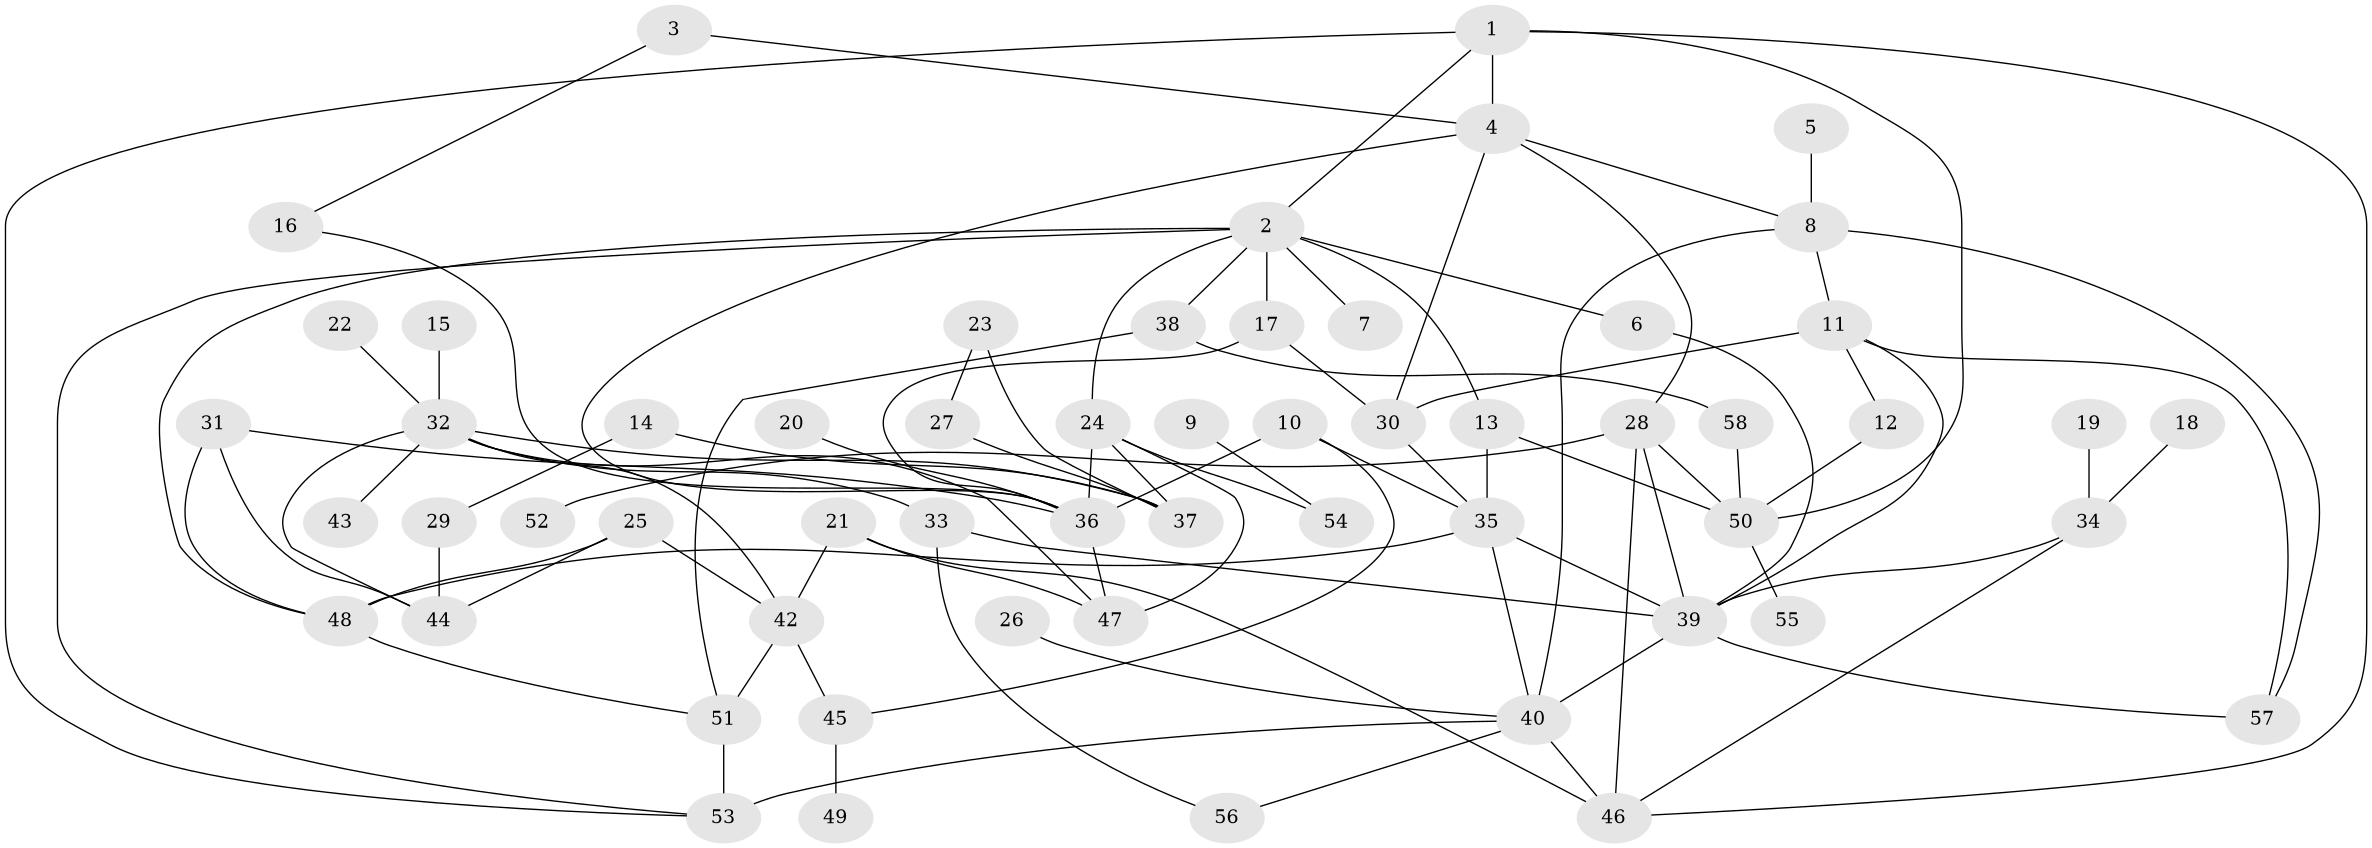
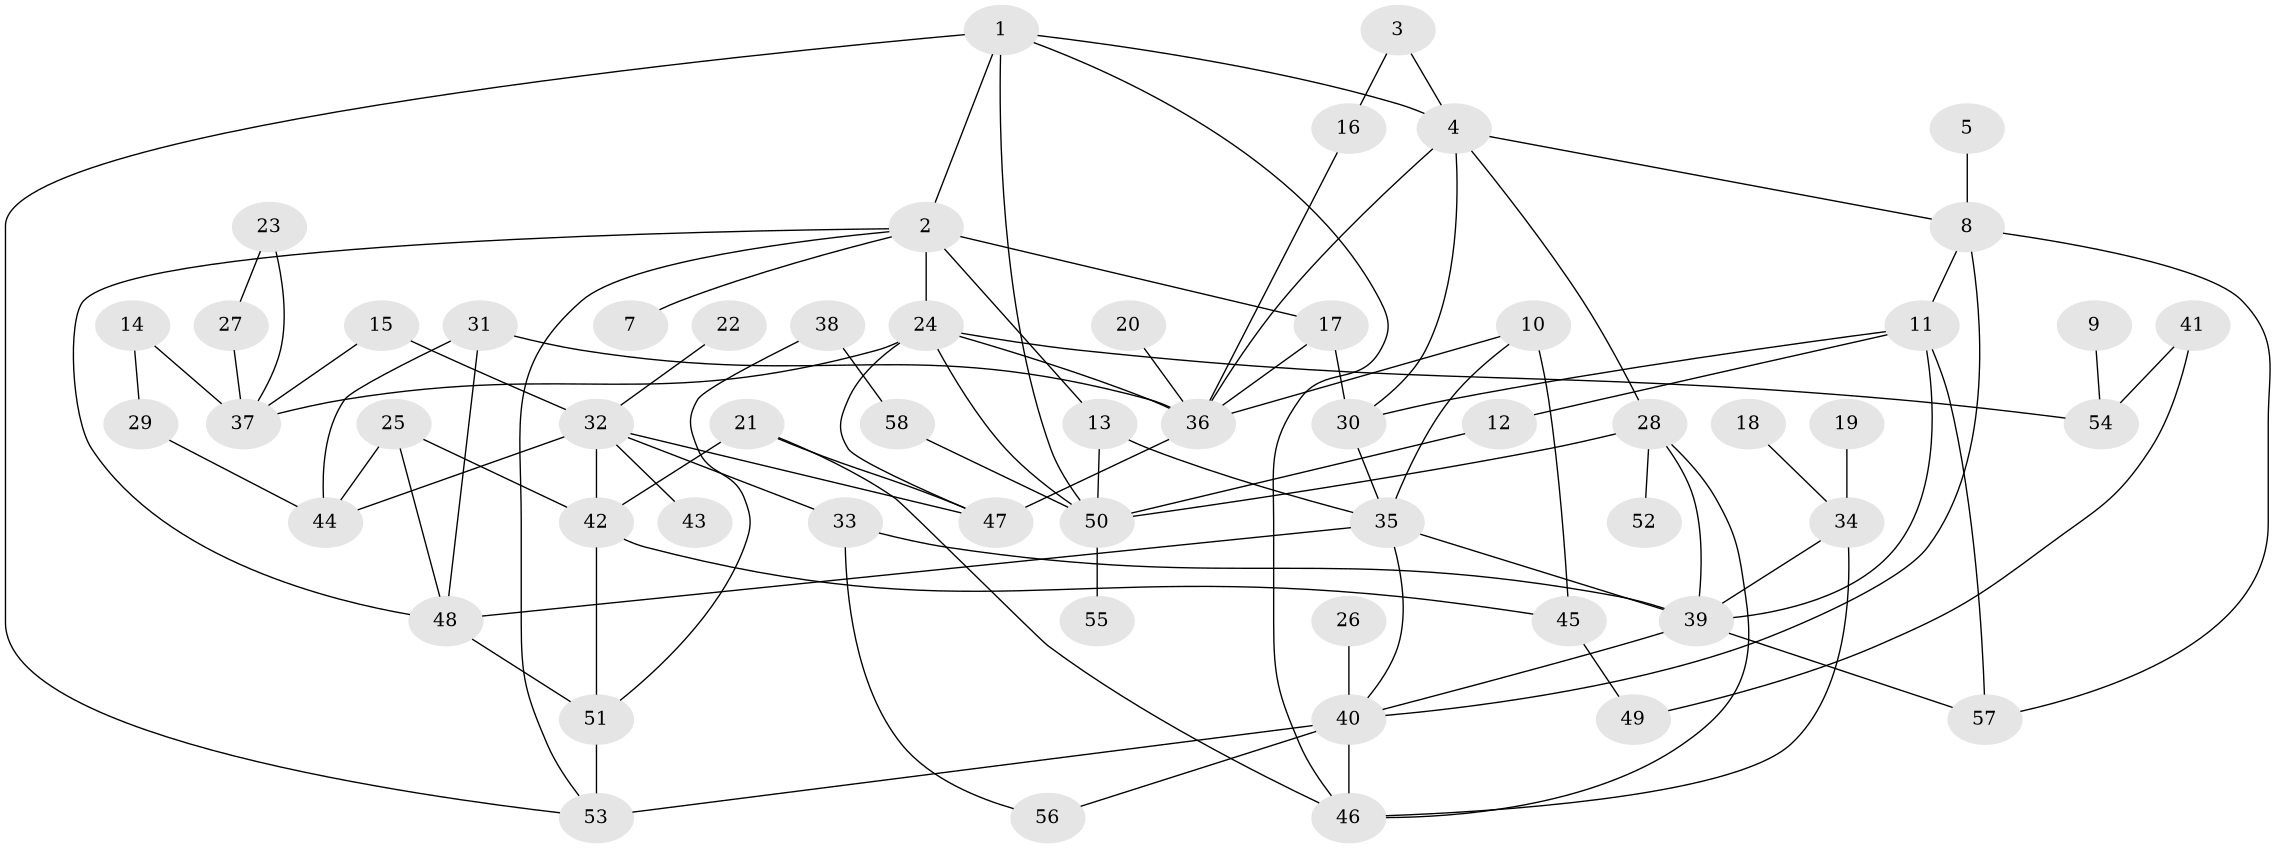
  graph {
    node [color=gray90 style=filled]
    edge [weight=1.0]
    1
    2
    4
    46
    50
    53
-   6
    7
    13
    17
    24
    38
    48
    8
    28
    30
    36
    15
    37
    32
    55
    39
    35
    54
    47
    51
    58
    3
    16
    11
    40
    57
    52
    5
    12
    56
    9
    10
    45
    49
    14
    29
    44
    42
    33
    43
    18
    34
    19
    20
    21
    22
    23
    27
    25
    26
    31
+   41
    1 -- 2
    1 -- 4
    1 -- 46
    1 -- 50
    1 -- 53
    2 -- 53
-   2 -- 6
    2 -- 7
    2 -- 13
    2 -- 17
    2 -- 24
-   2 -- 38
    2 -- 48
    4 -- 8
    4 -- 28
    4 -- 30
    4 -- 36
    50 -- 55
-   6 -- 39
    13 -- 50
    13 -- 35
    17 -- 30
    17 -- 36
+   24 -- 50
    24 -- 36
    24 -- 37
    24 -- 54
    24 -- 47
    38 -- 51
    38 -- 58
    48 -- 51
    8 -- 11
    8 -- 40
    8 -- 57
    28 -- 46
    28 -- 50
    28 -- 39
    28 -- 52
    30 -- 35
    36 -- 47
-   32 -- 37
+   15 -- 37
    15 -- 32
    32 -- 47
    32 -- 44
    32 -- 42
    32 -- 33
    32 -- 43
    39 -- 40
    39 -- 57
    35 -- 48
    35 -- 39
    35 -- 40
    51 -- 53
    58 -- 50
    3 -- 4
    3 -- 16
    16 -- 36
    11 -- 30
    11 -- 39
    11 -- 57
    11 -- 12
    40 -- 46
    40 -- 53 [weight=2.0]
    40 -- 56
    5 -- 8
    12 -- 50
    9 -- 54
    10 -- 36
    10 -- 35
    10 -- 45
    45 -- 49
    14 -- 37
    14 -- 29
    29 -- 44
    42 -- 51 [weight=2.0]
    42 -- 45
    33 -- 39
    33 -- 56
    18 -- 34
    34 -- 46
    34 -- 39
    19 -- 34
    20 -- 36 [weight=2.0]
    21 -- 46
    21 -- 47
    21 -- 42
    22 -- 32
    23 -- 37
    23 -- 27
    27 -- 37
    25 -- 48
    25 -- 44
    25 -- 42
    26 -- 40
    31 -- 48
    31 -- 36
    31 -- 44
+   41 -- 54
+   41 -- 49
  }
